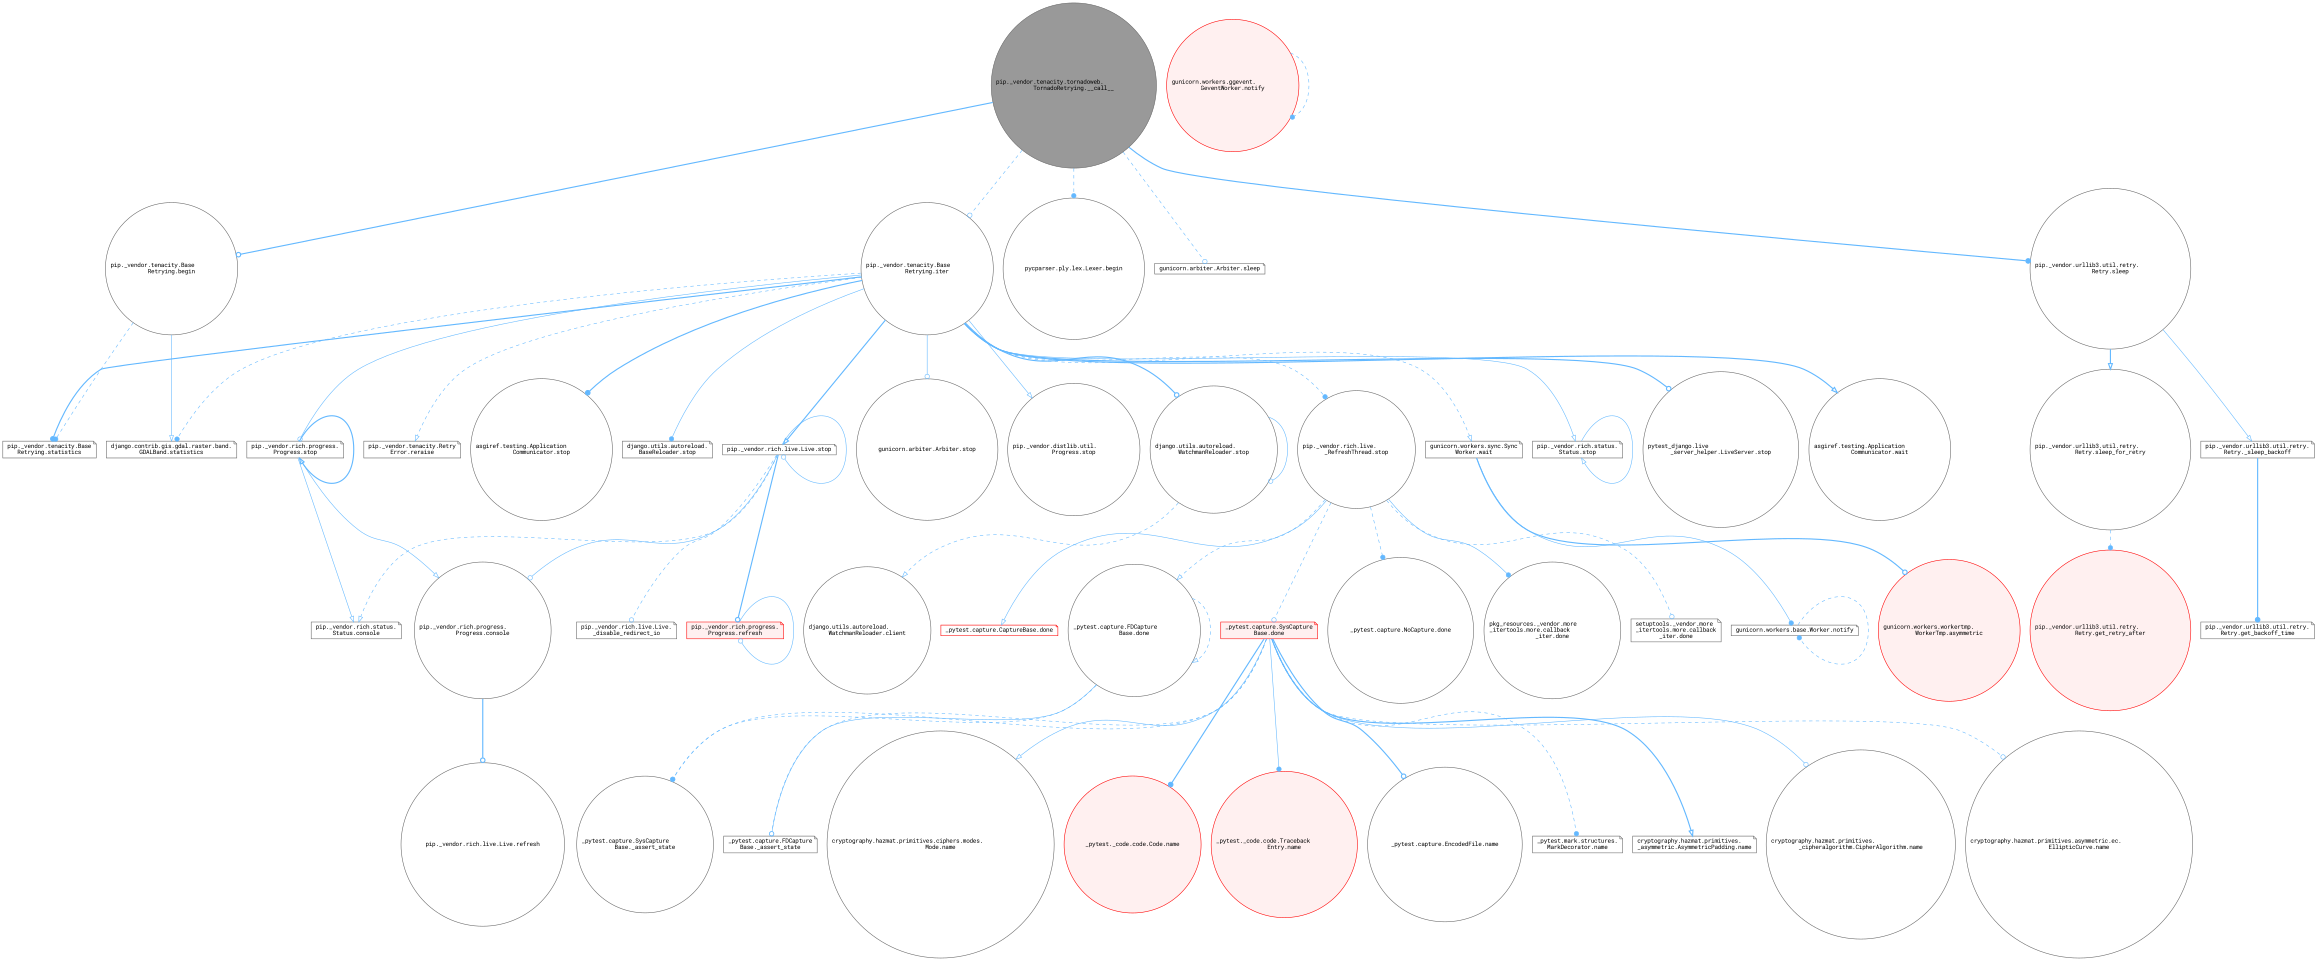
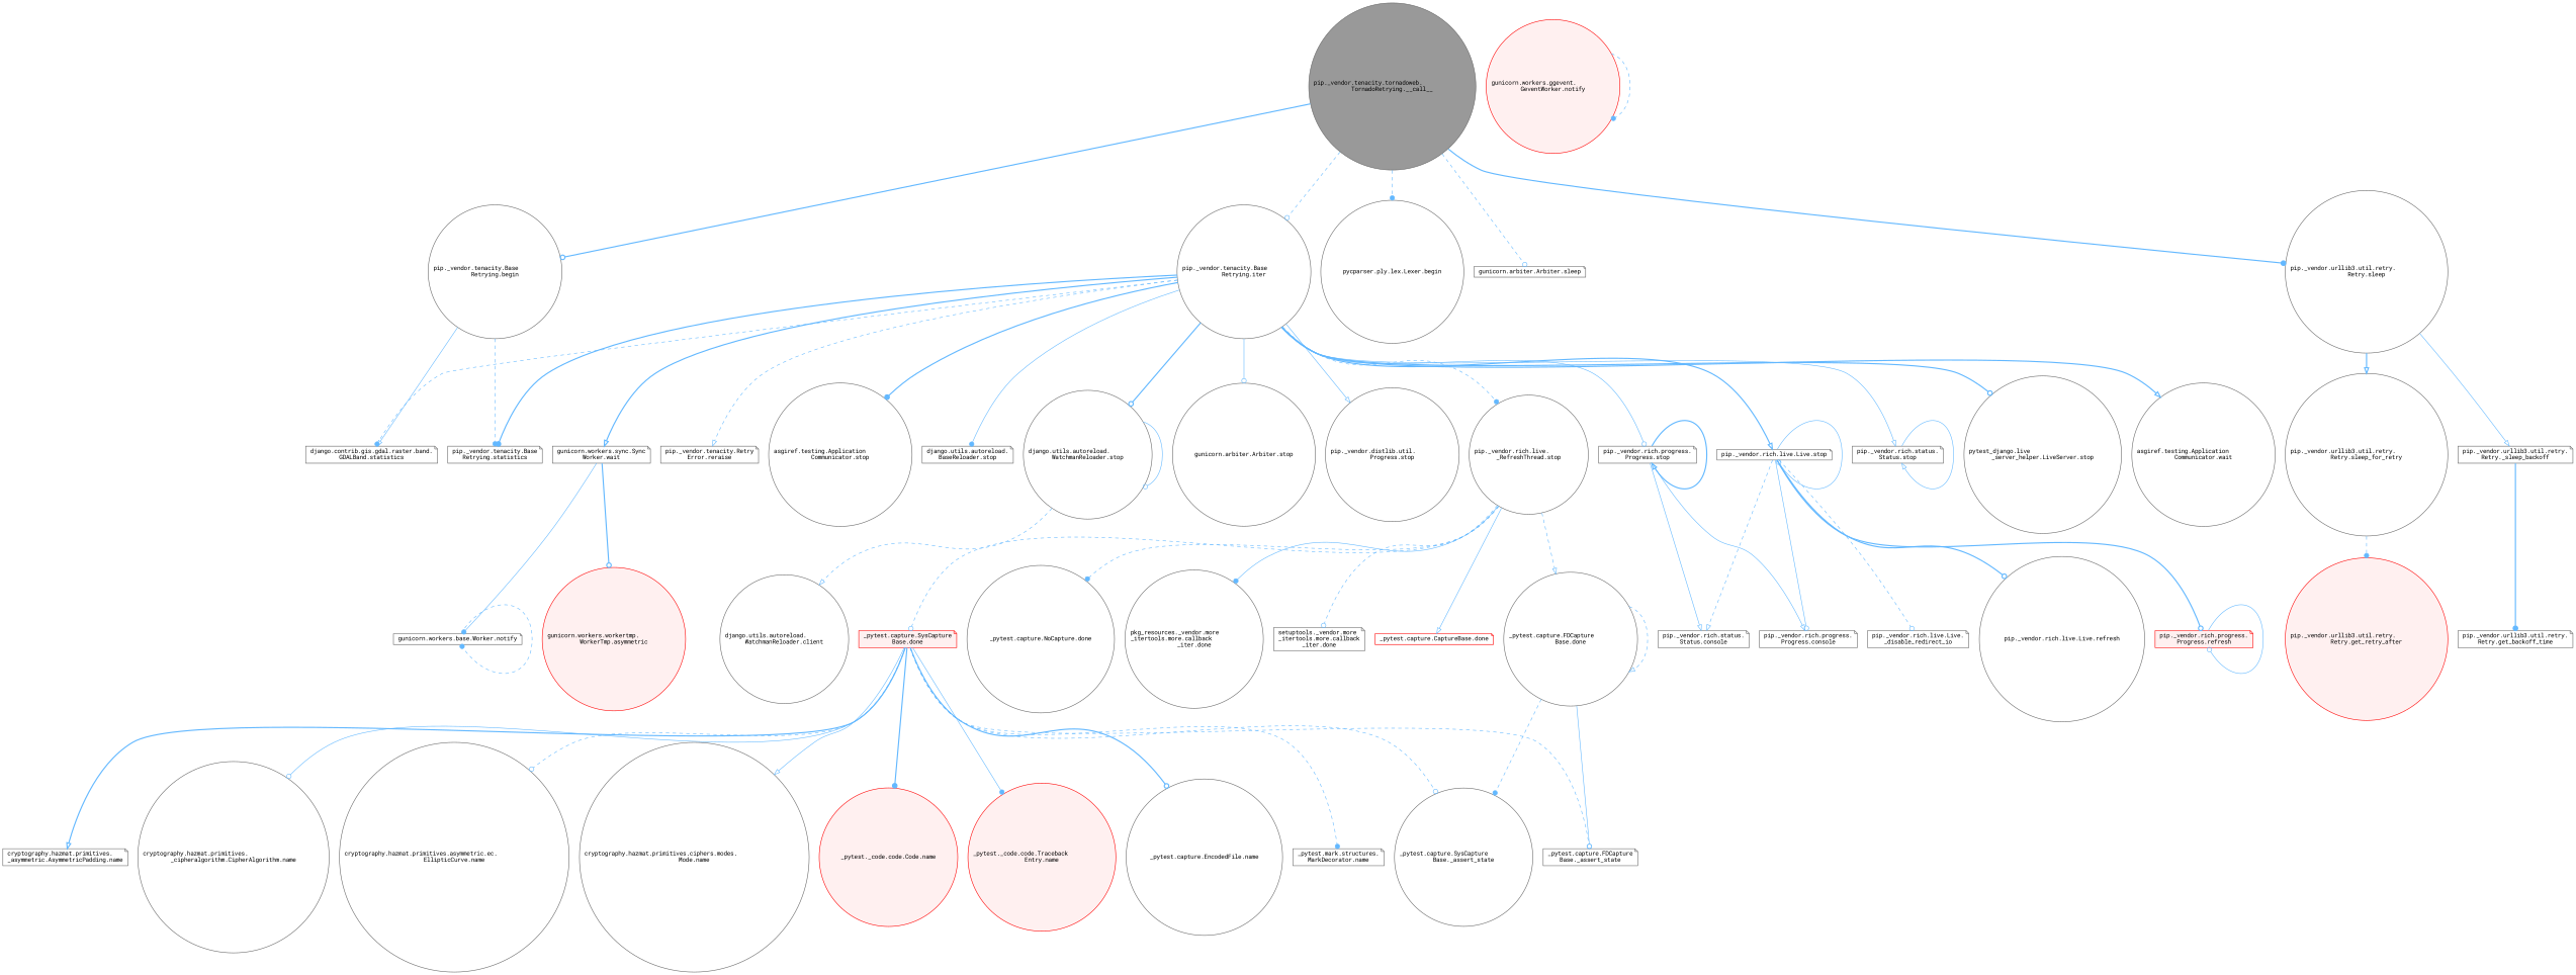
  digraph {
    fontname="Roboto Mono"
    rankdir=TB
    node [color=grey40 fillcolor=white fontname="Roboto Mono" fontsize=10 shape=circle style=filled]
    edge [arrowhead=odot color=steelblue1 fontname="Roboto Mono" fontsize=10 labelfontname=Helvetica labelfontsize=10 style=dashed]
    n1 [color=gray40 fillcolor=grey60 fontcolor=black height=0.2 label="pip._vendor.tenacity.tornadoweb.\lTornadoRetrying.__call__" width=0.4]
    n2 [height=0.2 label="pip._vendor.tenacity.Base\lRetrying.begin" width=0.4]
    n3 [height=0.2 label="pycparser.ply.lex.Lexer.begin" width=0.4]
    n4 [height=0.2 label="pip._vendor.tenacity.Base\lRetrying.iter" width=0.4]
    n5 [height=0.2 label="gunicorn.arbiter.Arbiter.sleep" shape=note width=0.4]
    n6 [height=0.2 label="pip._vendor.urllib3.util.retry.\lRetry.sleep" width=0.4]
    n7 [height=0.2 label="django.contrib.gis.gdal.raster.band.\lGDALBand.statistics" shape=note width=0.4]
    n8 [height=0.2 label="pip._vendor.tenacity.Base\lRetrying.statistics" shape=note width=0.4]
    n9 [height=0.2 label="pip._vendor.tenacity.Retry\lError.reraise" shape=note width=0.4]
    n10 [height=0.2 label="asgiref.testing.Application\lCommunicator.stop" width=0.4]
    n11 [height=0.2 label="django.utils.autoreload.\lBaseReloader.stop" shape=note width=0.4]
    n12 [height=0.2 label="django.utils.autoreload.\lWatchmanReloader.stop" width=0.4]
    n13 [height=0.2 label="gunicorn.arbiter.Arbiter.stop" width=0.4]
    n14 [height=0.2 label="pip._vendor.distlib.util.\lProgress.stop" width=0.4]
    n15 [height=0.2 label="pip._vendor.rich.live.\l_RefreshThread.stop" width=0.4]
    n16 [height=0.2 label="pip._vendor.rich.live.Live.stop" shape=note width=0.4]
    n17 [height=0.2 label="pip._vendor.rich.progress.\lProgress.stop" shape=note width=0.4]
    n18 [height=0.2 label="pip._vendor.rich.status.\lStatus.stop" shape=note width=0.4]
    n19 [height=0.2 label="pytest_django.live\l_server_helper.LiveServer.stop" width=0.4]
    n20 [height=0.2 label="asgiref.testing.Application\lCommunicator.wait" width=0.4]
    n21 [height=0.2 label="gunicorn.workers.sync.Sync\lWorker.wait" shape=note width=0.4]
    n22 [height=0.2 label="pip._vendor.urllib3.util.retry.\lRetry._sleep_backoff" shape=note width=0.4]
    n23 [height=0.2 label="pip._vendor.urllib3.util.retry.\lRetry.sleep_for_retry" width=0.4]
    n24 [height=0.2 label="django.utils.autoreload.\lWatchmanReloader.client" width=0.4]
    n25 [color=red height=0.2 label="_pytest.capture.CaptureBase.done" shape=note width=0.4]
    n26 [height=0.2 label="_pytest.capture.FDCapture\lBase.done" width=0.4]
    n27 [height=0.2 label="_pytest.capture.NoCapture.done" width=0.4]
    n28 [color=red fillcolor="#FFF0F0" height=0.2 label="_pytest.capture.SysCapture\lBase.done" shape=note width=0.4]
    n29 [height=0.2 label="pkg_resources._vendor.more\l_itertools.more.callback\l_iter.done" width=0.4]
    n30 [height=0.2 label="setuptools._vendor.more\l_itertools.more.callback\l_iter.done" shape=note width=0.4]
    n31 [height=0.2 label="pip._vendor.rich.live.Live.\l_disable_redirect_io" shape=note width=0.4]
-   n32 [height=0.2 label="pip._vendor.rich.progress.\lProgress.console" width=0.4]
+   n32 [height=0.2 label="pip._vendor.rich.progress.\lProgress.console" shape=note width=0.4]
    n33 [height=0.2 label="pip._vendor.rich.status.\lStatus.console" shape=note width=0.4]
    n34 [height=0.2 label="pip._vendor.rich.live.Live.refresh" width=0.4]
    n35 [color=red fillcolor="#FFF0F0" height=0.2 label="pip._vendor.rich.progress.\lProgress.refresh" shape=note width=0.4]
    n36 [height=0.2 label="gunicorn.workers.base.Worker.notify" shape=note width=0.4]
    n37 [color=red fillcolor="#FFF0F0" height=0.2 label="gunicorn.workers.workertmp.\lWorkerTmp.asymmetric" width=0.4]
    n38 [height=0.2 label="_pytest.capture.FDCapture\lBase._assert_state" shape=note width=0.4]
    n39 [height=0.2 label="_pytest.capture.SysCapture\lBase._assert_state" width=0.4]
    n40 [color=red fillcolor="#FFF0F0" height=0.2 label="_pytest._code.code.Code.name" width=0.4]
    n41 [color=red fillcolor="#FFF0F0" height=0.2 label="_pytest._code.code.Traceback\lEntry.name" width=0.4]
    n42 [height=0.2 label="_pytest.capture.EncodedFile.name" width=0.4]
    n43 [height=0.2 label="_pytest.mark.structures.\lMarkDecorator.name" shape=note width=0.4]
    n44 [height=0.2 label="cryptography.hazmat.primitives.\l_asymmetric.AsymmetricPadding.name" shape=note width=0.4]
    n45 [height=0.2 label="cryptography.hazmat.primitives.\l_cipheralgorithm.CipherAlgorithm.name" width=0.4]
    n46 [height=0.2 label="cryptography.hazmat.primitives.asymmetric.ec.\lEllipticCurve.name" width=0.4]
    n47 [height=0.2 label="cryptography.hazmat.primitives.ciphers.modes.\lMode.name" width=0.4]
    n48 [color=red fillcolor="#FFF0F0" height=0.2 label="gunicorn.workers.ggevent.\lGeventWorker.notify" width=0.4]
    n49 [height=0.2 label="pip._vendor.urllib3.util.retry.\lRetry.get_backoff_time" shape=note width=0.4]
    n50 [color=red fillcolor="#FFF0F0" height=0.2 label="pip._vendor.urllib3.util.retry.\lRetry.get_retry_after" width=0.4]
    n1 -> n2 [style=bold]
    n1 -> n3 [arrowhead=dot]
    n1 -> n4
    n1 -> n5
    n1 -> n6 [arrowhead=dot style=bold]
    n2 -> n7 [arrowhead=onormal style=solid]
    n2 -> n8 [arrowhead=dot]
    n4 -> n7 [arrowhead=dot]
    n4 -> n8 [arrowhead=dot style=bold]
    n4 -> n9 [arrowhead=onormal]
    n4 -> n10 [arrowhead=dot style=bold]
    n4 -> n11 [arrowhead=dot style=solid]
    n4 -> n12 [style=bold]
    n4 -> n13 [style=solid]
    n4 -> n14 [arrowhead=onormal style=solid]
    n4 -> n15 [arrowhead=dot]
    n4 -> n16 [arrowhead=onormal style=bold]
    n4 -> n17 [style=solid]
    n4 -> n18 [arrowhead=onormal style=solid]
    n4 -> n19 [style=bold]
    n4 -> n20 [arrowhead=onormal style=bold]
-   n4 -> n21 [arrowhead=onormal]
+   n4 -> n21 [arrowhead=onormal style=bold]
    n6 -> n22 [arrowhead=onormal style=solid]
    n6 -> n23 [arrowhead=onormal style=bold]
    n12 -> n12 [style=solid]
    n12 -> n24 [arrowhead=onormal]
    n15 -> n25 [arrowhead=onormal style=solid]
    n15 -> n26 [arrowhead=onormal]
    n15 -> n27 [arrowhead=dot]
    n15 -> n28
    n15 -> n29 [arrowhead=dot style=solid]
    n15 -> n30
    n16 -> n16 [style=solid]
    n16 -> n31
    n16 -> n32 [style=solid]
    n16 -> n33 [arrowhead=onormal]
-   n32 -> n34 [style=bold]
+   n16 -> n34 [style=bold]
    n16 -> n35 [style=bold]
    n17 -> n17 [arrowhead=onormal style=bold]
    n17 -> n32 [arrowhead=onormal style=solid]
    n17 -> n33 [arrowhead=onormal style=solid]
    n18 -> n18 [arrowhead=onormal style=solid]
    n21 -> n36 [arrowhead=dot style=solid]
    n21 -> n37 [style=bold]
    n22 -> n49 [arrowhead=dot style=bold]
    n23 -> n50 [arrowhead=dot]
    n26 -> n26 [arrowhead=onormal]
    n26 -> n38 [style=solid]
    n26 -> n39 [arrowhead=dot]
    n28 -> n38
    n28 -> n39
    n28 -> n40 [arrowhead=dot style=bold]
    n28 -> n41 [arrowhead=dot style=solid]
    n28 -> n42 [style=bold]
    n28 -> n43 [arrowhead=dot]
    n28 -> n44 [arrowhead=onormal style=bold]
    n28 -> n45 [style=solid]
    n28 -> n46
    n28 -> n47 [arrowhead=onormal style=solid]
    n35 -> n35 [style=solid]
    n36 -> n36 [arrowhead=dot]
    n48 -> n48 [arrowhead=dot]
  }
